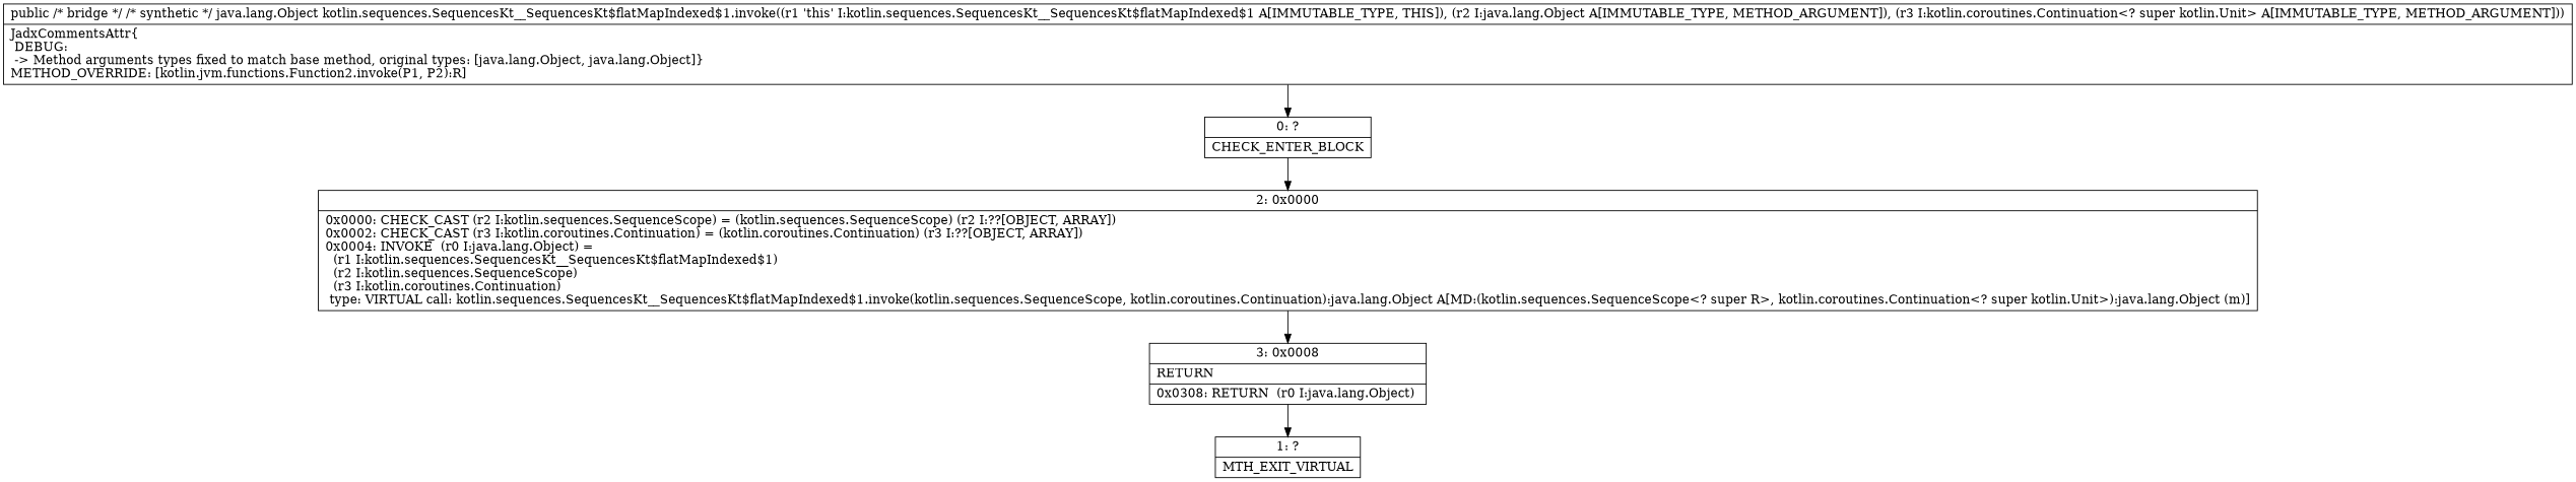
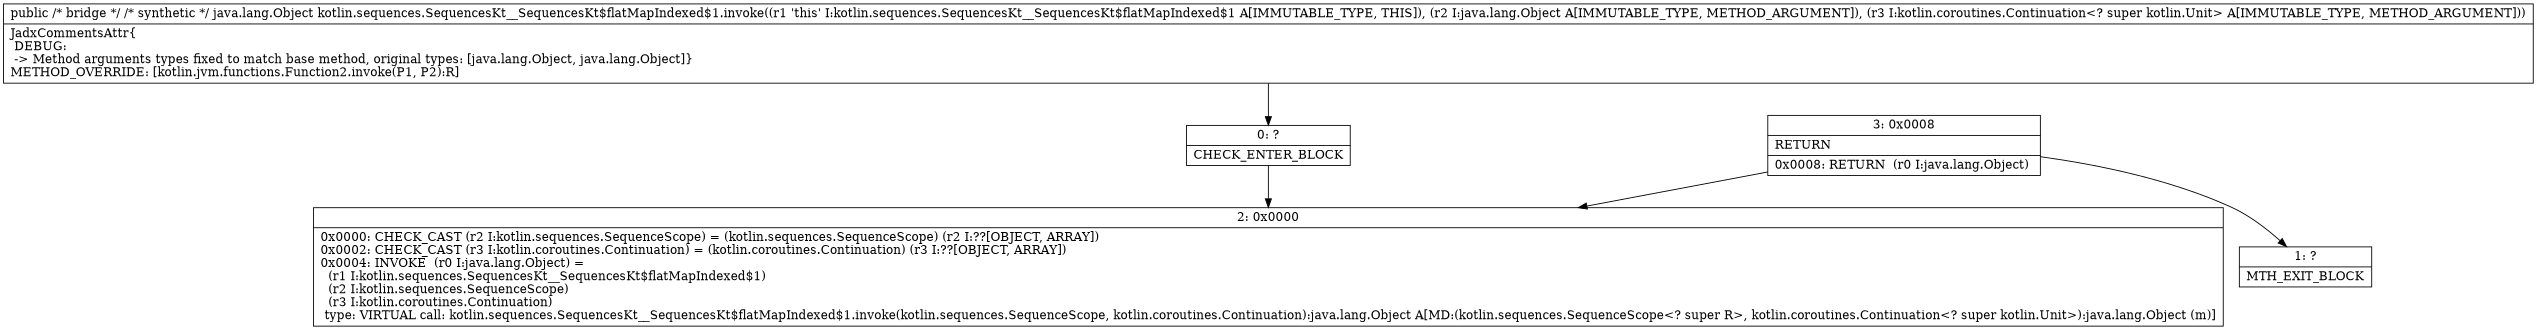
  digraph {
    node [shape=record]
    n1 [label="{0\:\ ?|CHECK_ENTER_BLOCK\l}"]
    n2 [label="{2\:\ 0x0000|0x0000: CHECK_CAST (r2 I:kotlin.sequences.SequenceScope) = (kotlin.sequences.SequenceScope) (r2 I:??[OBJECT, ARRAY]) \l0x0002: CHECK_CAST (r3 I:kotlin.coroutines.Continuation) = (kotlin.coroutines.Continuation) (r3 I:??[OBJECT, ARRAY]) \l0x0004: INVOKE  (r0 I:java.lang.Object) = \l  (r1 I:kotlin.sequences.SequencesKt__SequencesKt$flatMapIndexed$1)\l  (r2 I:kotlin.sequences.SequenceScope)\l  (r3 I:kotlin.coroutines.Continuation)\l type: VIRTUAL call: kotlin.sequences.SequencesKt__SequencesKt$flatMapIndexed$1.invoke(kotlin.sequences.SequenceScope, kotlin.coroutines.Continuation):java.lang.Object A[MD:(kotlin.sequences.SequenceScope\<? super R\>, kotlin.coroutines.Continuation\<? super kotlin.Unit\>):java.lang.Object (m)]\l}"]
-   n3 [label="{3\:\ 0x0008|RETURN\l|0x0308: RETURN  (r0 I:java.lang.Object) \l}"]
-   n4 [label="{1\:\ ?|MTH_EXIT_VIRTUAL\l}"]
+   n3 [label="{3\:\ 0x0008|RETURN\l|0x0008: RETURN  (r0 I:java.lang.Object) \l}"]
+   n4 [label="{1\:\ ?|MTH_EXIT_BLOCK\l}"]
    n5 [label="{public \/* bridge *\/ \/* synthetic *\/ java.lang.Object kotlin.sequences.SequencesKt__SequencesKt$flatMapIndexed$1.invoke((r1 'this' I:kotlin.sequences.SequencesKt__SequencesKt$flatMapIndexed$1 A[IMMUTABLE_TYPE, THIS]), (r2 I:java.lang.Object A[IMMUTABLE_TYPE, METHOD_ARGUMENT]), (r3 I:kotlin.coroutines.Continuation\<? super kotlin.Unit\> A[IMMUTABLE_TYPE, METHOD_ARGUMENT]))  | JadxCommentsAttr\{\l DEBUG: \l \-\> Method arguments types fixed to match base method, original types: [java.lang.Object, java.lang.Object]\}\lMETHOD_OVERRIDE: [kotlin.jvm.functions.Function2.invoke(P1, P2):R]\l}"]
    n1 -> n2
-   n2 -> n3
+   n3 -> n2
    n3 -> n4
    n5 -> n1
  }
